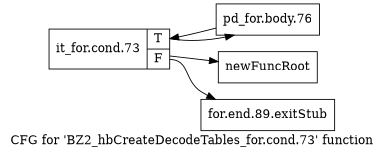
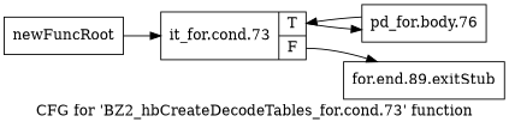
  digraph {
    label="CFG for 'BZ2_hbCreateDecodeTables_for.cond.73' function"
    rankdir=LR
    node [shape=record]
    n1 [label="{newFuncRoot}"]
    n2 [label="{it_for.cond.73|{<s0>T|<s1>F}}"]
    n3 [label="{for.end.89.exitStub}"]
    n4 [label="{pd_for.body.76}"]
-   n2 -> n1
+   n1 -> n2
    n2 -> n3 [tailport=s1]
    n2 -> n4 [tailport=s0]
    n4 -> n2
  }
